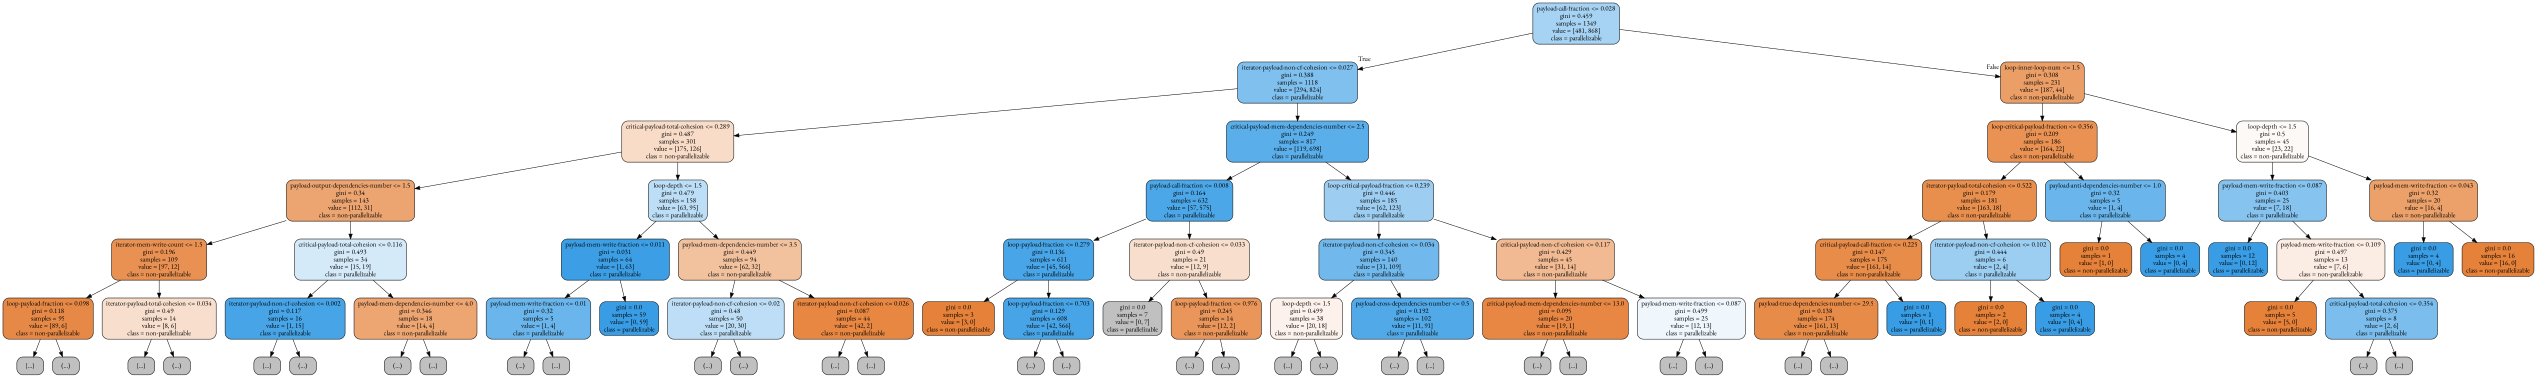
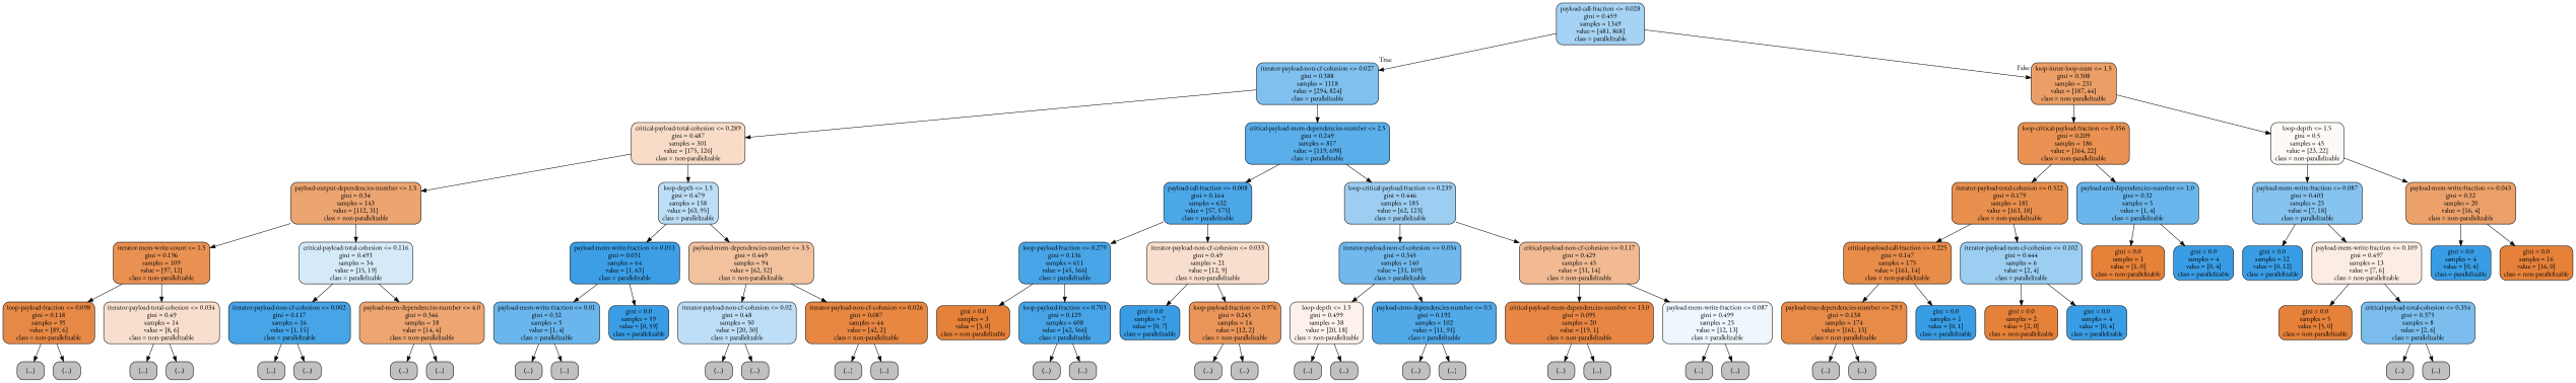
  digraph {
    fontname="EB Garamond"
    node [color=black fillcolor="#C0C0C0" fontname="EB Garamond" shape=box style="filled, rounded"]
    edge [fontname="EB Garamond"]
    n1 [fillcolor="#399de572" label="payload-call-fraction <= 0.028\ngini = 0.459\nsamples = 1349\nvalue = [481, 868]\nclass = parallelizable"]
    n2 [fillcolor="#399de5a4" label="iterator-payload-non-cf-cohesion <= 0.027\ngini = 0.388\nsamples = 1118\nvalue = [294, 824]\nclass = parallelizable"]
    n3 [fillcolor="#e58139c3" label="loop-inner-loop-num <= 1.5\ngini = 0.308\nsamples = 231\nvalue = [187, 44]\nclass = non-parallelizable"]
    n4 [fillcolor="#e5813947" label="critical-payload-total-cohesion <= 0.289\ngini = 0.487\nsamples = 301\nvalue = [175, 126]\nclass = non-parallelizable"]
    n5 [fillcolor="#399de5d4" label="critical-payload-mem-dependencies-number <= 2.5\ngini = 0.249\nsamples = 817\nvalue = [119, 698]\nclass = parallelizable"]
    n6 [fillcolor="#e58139b8" label="payload-output-dependencies-number <= 1.5\ngini = 0.34\nsamples = 143\nvalue = [112, 31]\nclass = non-parallelizable"]
    n7 [fillcolor="#399de556" label="loop-depth <= 1.5\ngini = 0.479\nsamples = 158\nvalue = [63, 95]\nclass = parallelizable"]
    n8 [fillcolor="#e58139df" label="iterator-mem-write-count <= 1.5\ngini = 0.196\nsamples = 109\nvalue = [97, 12]\nclass = non-parallelizable"]
    n9 [fillcolor="#399de536" label="critical-payload-total-cohesion <= 0.116\ngini = 0.493\nsamples = 34\nvalue = [15, 19]\nclass = parallelizable"]
    n10 [fillcolor="#e58139ee" label="loop-payload-fraction <= 0.098\ngini = 0.118\nsamples = 95\nvalue = [89, 6]\nclass = non-parallelizable"]
    n11 [fillcolor="#e5813940" label="iterator-payload-total-cohesion <= 0.034\ngini = 0.49\nsamples = 14\nvalue = [8, 6]\nclass = non-parallelizable"]
    n12 [label="(...)"]
    n13 [label="(...)"]
    n14 [label="(...)"]
    n15 [label="(...)"]
    n16 [fillcolor="#399de5ee" label="iterator-payload-non-cf-cohesion <= 0.002\ngini = 0.117\nsamples = 16\nvalue = [1, 15]\nclass = parallelizable"]
    n17 [fillcolor="#e58139b6" label="payload-mem-dependencies-number <= 4.0\ngini = 0.346\nsamples = 18\nvalue = [14, 4]\nclass = non-parallelizable"]
    n18 [label="(...)"]
    n19 [label="(...)"]
    n20 [label="(...)"]
    n21 [label="(...)"]
    n22 [fillcolor="#399de5fb" label="payload-mem-write-fraction <= 0.011\ngini = 0.031\nsamples = 64\nvalue = [1, 63]\nclass = parallelizable"]
    n23 [fillcolor="#e581397b" label="payload-mem-dependencies-number <= 3.5\ngini = 0.449\nsamples = 94\nvalue = [62, 32]\nclass = non-parallelizable"]
    n24 [fillcolor="#399de5bf" label="payload-mem-write-fraction <= 0.01\ngini = 0.32\nsamples = 5\nvalue = [1, 4]\nclass = parallelizable"]
    n25 [fillcolor="#399de5ff" label="gini = 0.0\nsamples = 59\nvalue = [0, 59]\nclass = parallelizable"]
    n26 [label="(...)"]
    n27 [label="(...)"]
    n28 [fillcolor="#399de555" label="iterator-payload-non-cf-cohesion <= 0.02\ngini = 0.48\nsamples = 50\nvalue = [20, 30]\nclass = parallelizable"]
    n29 [fillcolor="#e58139f3" label="iterator-payload-non-cf-cohesion <= 0.026\ngini = 0.087\nsamples = 44\nvalue = [42, 2]\nclass = non-parallelizable"]
    n30 [label="(...)"]
    n31 [label="(...)"]
    n32 [label="(...)"]
    n33 [label="(...)"]
    n34 [fillcolor="#399de5e6" label="payload-call-fraction <= 0.008\ngini = 0.164\nsamples = 632\nvalue = [57, 575]\nclass = parallelizable"]
    n35 [fillcolor="#399de57e" label="loop-critical-payload-fraction <= 0.239\ngini = 0.446\nsamples = 185\nvalue = [62, 123]\nclass = parallelizable"]
    n36 [fillcolor="#399de5eb" label="loop-payload-fraction <= 0.279\ngini = 0.136\nsamples = 611\nvalue = [45, 566]\nclass = parallelizable"]
    n37 [fillcolor="#e5813940" label="iterator-payload-non-cf-cohesion <= 0.033\ngini = 0.49\nsamples = 21\nvalue = [12, 9]\nclass = non-parallelizable"]
    n38 [fillcolor="#e58139ff" label="gini = 0.0\nsamples = 3\nvalue = [3, 0]\nclass = non-parallelizable"]
    n39 [fillcolor="#399de5ec" label="loop-payload-fraction <= 0.703\ngini = 0.129\nsamples = 608\nvalue = [42, 566]\nclass = parallelizable"]
    n40 [label="(...)"]
    n41 [label="(...)"]
-   n42 [label="gini = 0.0\nsamples = 7\nvalue = [0, 7]\nclass = parallelizable"]
+   n42 [fillcolor="#399de5ff" label="gini = 0.0\nsamples = 7\nvalue = [0, 7]\nclass = parallelizable"]
    n43 [fillcolor="#e58139d4" label="loop-payload-fraction <= 0.976\ngini = 0.245\nsamples = 14\nvalue = [12, 2]\nclass = non-parallelizable"]
    n44 [label="(...)"]
    n45 [label="(...)"]
    n46 [fillcolor="#399de5b6" label="iterator-payload-non-cf-cohesion <= 0.034\ngini = 0.345\nsamples = 140\nvalue = [31, 109]\nclass = parallelizable"]
    n47 [fillcolor="#e581398c" label="critical-payload-non-cf-cohesion <= 0.117\ngini = 0.429\nsamples = 45\nvalue = [31, 14]\nclass = non-parallelizable"]
    n48 [fillcolor="#e5813919" label="loop-depth <= 1.5\ngini = 0.499\nsamples = 38\nvalue = [20, 18]\nclass = non-parallelizable"]
    n49 [fillcolor="#399de5e0" label="payload-cross-dependencies-number <= 0.5\ngini = 0.192\nsamples = 102\nvalue = [11, 91]\nclass = parallelizable"]
    n50 [label="(...)"]
    n51 [label="(...)"]
    n52 [label="(...)"]
    n53 [label="(...)"]
    n54 [fillcolor="#e58139f2" label="critical-payload-mem-dependencies-number <= 13.0\ngini = 0.095\nsamples = 20\nvalue = [19, 1]\nclass = non-parallelizable"]
    n55 [fillcolor="#399de514" label="payload-mem-write-fraction <= 0.087\ngini = 0.499\nsamples = 25\nvalue = [12, 13]\nclass = parallelizable"]
    n56 [label="(...)"]
    n57 [label="(...)"]
    n58 [label="(...)"]
    n59 [label="(...)"]
    n60 [fillcolor="#e58139dd" label="loop-critical-payload-fraction <= 0.356\ngini = 0.209\nsamples = 186\nvalue = [164, 22]\nclass = non-parallelizable"]
    n61 [fillcolor="#e581390b" label="loop-depth <= 1.5\ngini = 0.5\nsamples = 45\nvalue = [23, 22]\nclass = non-parallelizable"]
    n62 [fillcolor="#e58139e3" label="iterator-payload-total-cohesion <= 0.522\ngini = 0.179\nsamples = 181\nvalue = [163, 18]\nclass = non-parallelizable"]
    n63 [fillcolor="#399de5bf" label="payload-anti-dependencies-number <= 1.0\ngini = 0.32\nsamples = 5\nvalue = [1, 4]\nclass = parallelizable"]
    n64 [fillcolor="#e58139e9" label="critical-payload-call-fraction <= 0.225\ngini = 0.147\nsamples = 175\nvalue = [161, 14]\nclass = non-parallelizable"]
    n65 [fillcolor="#399de57f" label="iterator-payload-non-cf-cohesion <= 0.102\ngini = 0.444\nsamples = 6\nvalue = [2, 4]\nclass = parallelizable"]
    n66 [fillcolor="#e58139ea" label="payload-true-dependencies-number <= 29.5\ngini = 0.138\nsamples = 174\nvalue = [161, 13]\nclass = non-parallelizable"]
    n67 [fillcolor="#399de5ff" label="gini = 0.0\nsamples = 1\nvalue = [0, 1]\nclass = parallelizable"]
    n68 [label="(...)"]
    n69 [label="(...)"]
    n70 [fillcolor="#e58139ff" label="gini = 0.0\nsamples = 2\nvalue = [2, 0]\nclass = non-parallelizable"]
    n71 [fillcolor="#399de5ff" label="gini = 0.0\nsamples = 4\nvalue = [0, 4]\nclass = parallelizable"]
    n72 [fillcolor="#e58139ff" label="gini = 0.0\nsamples = 1\nvalue = [1, 0]\nclass = non-parallelizable"]
    n73 [fillcolor="#399de5ff" label="gini = 0.0\nsamples = 4\nvalue = [0, 4]\nclass = parallelizable"]
    n74 [fillcolor="#399de59c" label="payload-mem-write-fraction <= 0.087\ngini = 0.403\nsamples = 25\nvalue = [7, 18]\nclass = parallelizable"]
    n75 [fillcolor="#e58139bf" label="payload-mem-write-fraction <= 0.043\ngini = 0.32\nsamples = 20\nvalue = [16, 4]\nclass = non-parallelizable"]
    n76 [fillcolor="#399de5ff" label="gini = 0.0\nsamples = 12\nvalue = [0, 12]\nclass = parallelizable"]
    n77 [fillcolor="#e5813924" label="payload-mem-write-fraction <= 0.109\ngini = 0.497\nsamples = 13\nvalue = [7, 6]\nclass = non-parallelizable"]
    n78 [fillcolor="#e58139ff" label="gini = 0.0\nsamples = 5\nvalue = [5, 0]\nclass = non-parallelizable"]
    n79 [fillcolor="#399de5aa" label="critical-payload-total-cohesion <= 0.354\ngini = 0.375\nsamples = 8\nvalue = [2, 6]\nclass = parallelizable"]
    n80 [label="(...)"]
    n81 [label="(...)"]
    n82 [fillcolor="#399de5ff" label="gini = 0.0\nsamples = 4\nvalue = [0, 4]\nclass = parallelizable"]
    n83 [fillcolor="#e58139ff" label="gini = 0.0\nsamples = 16\nvalue = [16, 0]\nclass = non-parallelizable"]
    n1 -> n2 [headlabel=True labelangle=45 labeldistance=2.5]
    n1 -> n3 [headlabel=False labelangle=-45 labeldistance=2.5]
    n2 -> n4
    n2 -> n5
    n3 -> n60
    n3 -> n61
    n4 -> n6
    n4 -> n7
    n5 -> n34
    n5 -> n35
    n6 -> n8
    n6 -> n9
    n7 -> n22
    n7 -> n23
    n8 -> n10
    n8 -> n11
    n9 -> n16
    n9 -> n17
    n10 -> n12
    n10 -> n13
    n11 -> n14
    n11 -> n15
    n16 -> n18
    n16 -> n19
    n17 -> n20
    n17 -> n21
    n22 -> n24
    n22 -> n25
    n23 -> n28
    n23 -> n29
    n24 -> n26
    n24 -> n27
    n28 -> n30
    n28 -> n31
    n29 -> n32
    n29 -> n33
    n34 -> n36
    n34 -> n37
    n35 -> n46
    n35 -> n47
    n36 -> n38
    n36 -> n39
    n37 -> n42
    n37 -> n43
    n39 -> n40
    n39 -> n41
    n43 -> n44
    n43 -> n45
    n46 -> n48
    n46 -> n49
    n47 -> n54
    n47 -> n55
    n48 -> n50
    n48 -> n51
    n49 -> n52
    n49 -> n53
    n54 -> n56
    n54 -> n57
    n55 -> n58
    n55 -> n59
    n60 -> n62
    n60 -> n63
    n61 -> n74
    n61 -> n75
    n62 -> n64
    n62 -> n65
    n63 -> n72
    n63 -> n73
    n64 -> n66
    n64 -> n67
    n65 -> n70
    n65 -> n71
    n66 -> n68
    n66 -> n69
    n74 -> n76
    n74 -> n77
    n75 -> n82
    n75 -> n83
    n77 -> n78
    n77 -> n79
    n79 -> n80
    n79 -> n81
  }
